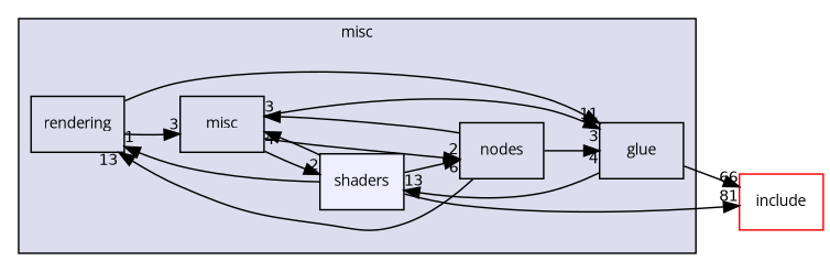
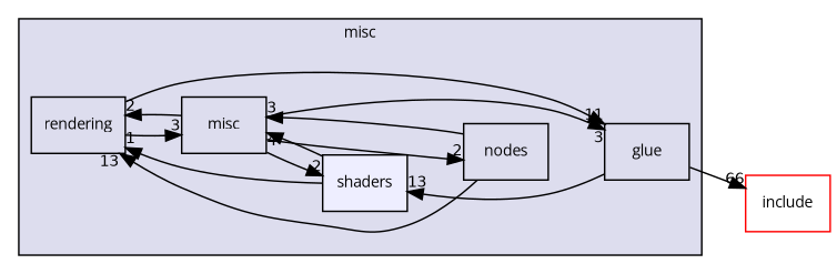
  digraph {
    compound=true
    fontname="Open Sans"
    rankdir=LR
    node [fontname="Open Sans" fontsize=10 shape=box]
    edge [fontname="Open Sans" headlabel=3 labeldistance=1.5 labelfontname=Helvetica labelfontsize=10]
    n1 [label=rendering]
    n2 [label=misc]
    n3 [label=nodes]
    n4 [label=glue]
    n5 [fillcolor="#eeeeff" label=shaders pencolor=black style=filled]
    n6 [color=red fillcolor=white label=include style=filled]
    subgraph cluster_1 {
      bgcolor="#ddddee"
      fontsize=10
      label=misc
      pencolor=black
      n1
      n2
      n3
      n4
      n5
    }
    n1 -> n2
    n1 -> n4 [headlabel=11]
+   n2 -> n1 [headlabel=2]
    n2 -> n3 [headlabel=2]
    n2 -> n4
    n2 -> n5 [headlabel=2]
    n3 -> n1 [headlabel=13]
    n3 -> n2
-   n3 -> n4 [headlabel=4]
    n4 -> n5 [headlabel=13]
    n4 -> n6 [headlabel=66]
    n5 -> n1 [headlabel=1]
    n5 -> n2 [headlabel=4]
-   n5 -> n3 [headlabel=6]
-   n5 -> n6 [headlabel=81]
  }
